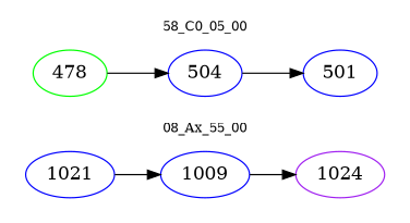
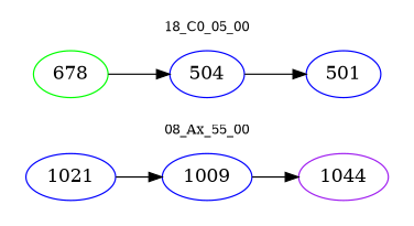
  digraph {
    rankdir=LR
    node [color=blue]
    edge [color=black]
    n1 [label=1021]
    n2 [label=1009]
-   n3 [color=purple label=1024]
-   n4 [color=green label=478]
+   n3 [color=purple label=1044]
+   n4 [color=green label=678]
    n5 [label=504]
    n6 [label=501]
    subgraph cluster_1 {
      color=white
      fontsize=10
      label="08_Ax_55_00"
      n1
      n2
      n3
    }
    subgraph cluster_2 {
      color=white
      fontsize=10
-     label="58_C0_05_00"
+     label="18_C0_05_00"
      n4
      n5
      n6
    }
    n1 -> n2
    n2 -> n3
    n4 -> n5
    n5 -> n6
  }
